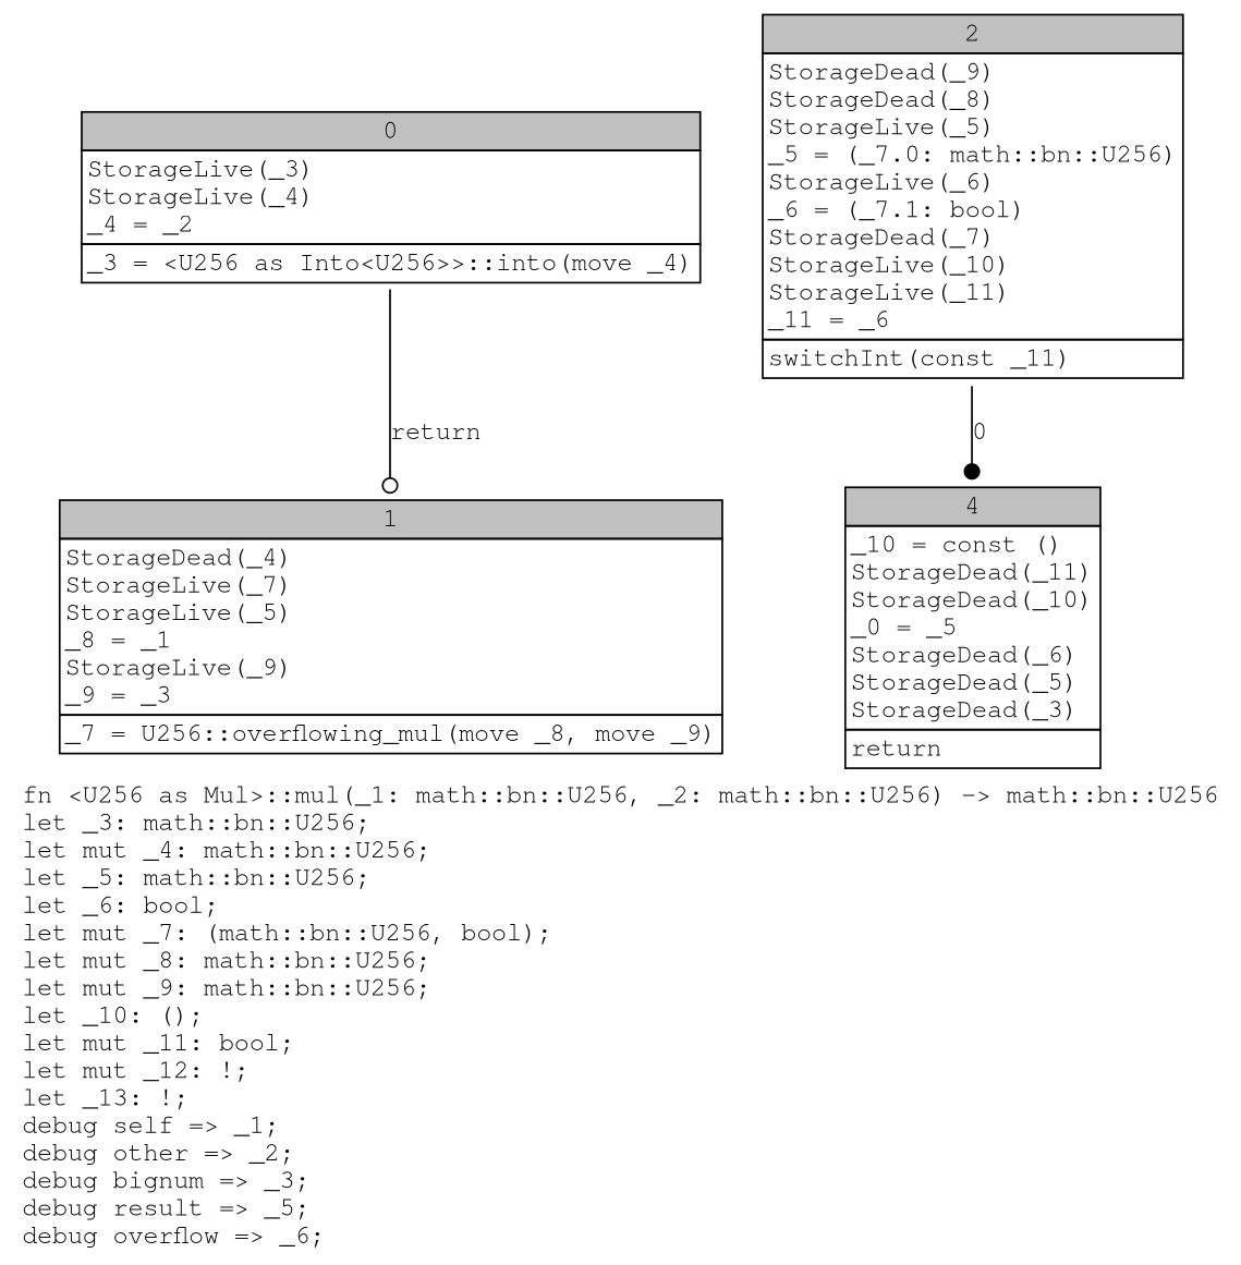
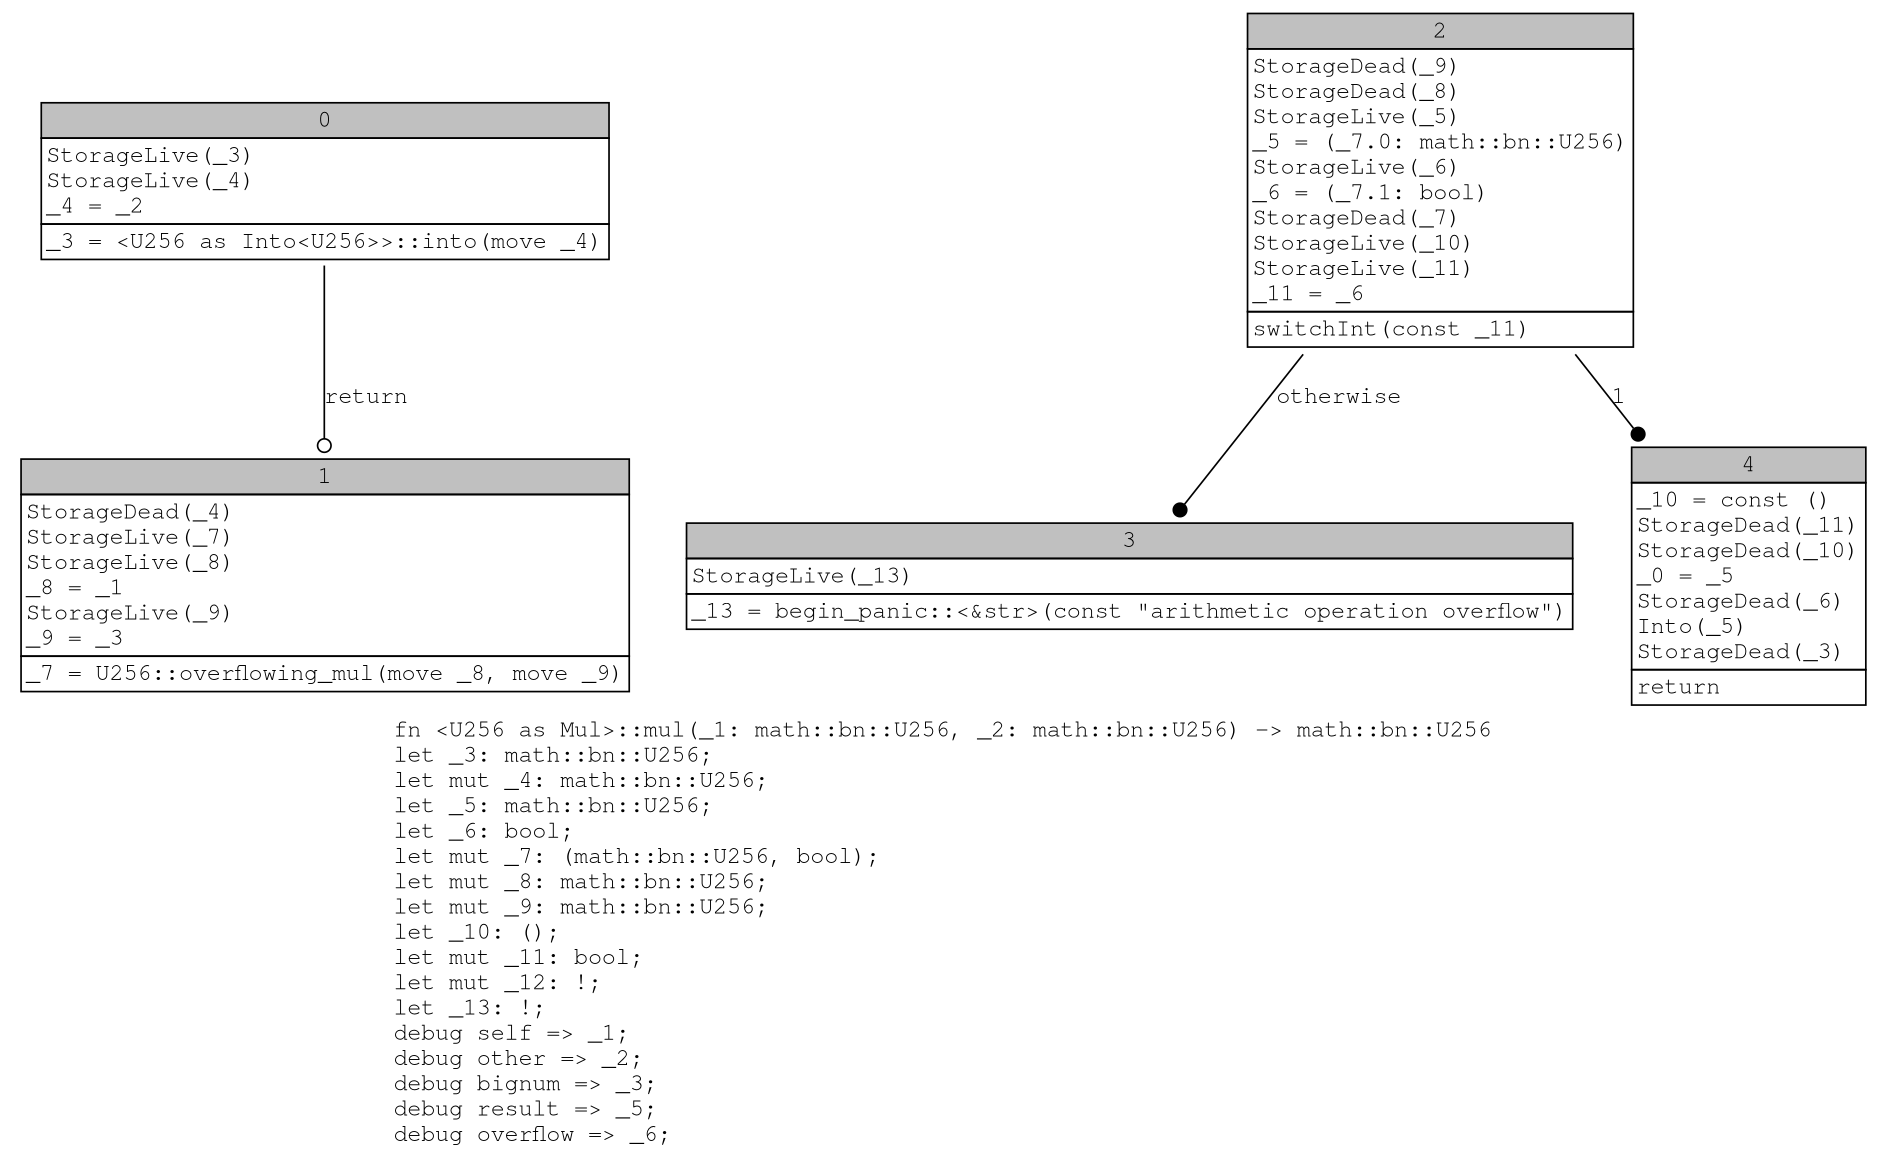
  digraph {
    fontname="Courier, monospace"
    label=<fn &lt;U256 as Mul&gt;::mul(_1: math::bn::U256, _2: math::bn::U256) -&gt; math::bn::U256<br align="left"/>let _3: math::bn::U256;<br align="left"/>let mut _4: math::bn::U256;<br align="left"/>let _5: math::bn::U256;<br align="left"/>let _6: bool;<br align="left"/>let mut _7: (math::bn::U256, bool);<br align="left"/>let mut _8: math::bn::U256;<br align="left"/>let mut _9: math::bn::U256;<br align="left"/>let _10: ();<br align="left"/>let mut _11: bool;<br align="left"/>let mut _12: !;<br align="left"/>let _13: !;<br align="left"/>debug self =&gt; _1;<br align="left"/>debug other =&gt; _2;<br align="left"/>debug bignum =&gt; _3;<br align="left"/>debug result =&gt; _5;<br align="left"/>debug overflow =&gt; _6;<br align="left"/>>
    node [fontname="Courier, monospace" shape=none]
    edge [arrowhead=dot fontname="Courier, monospace"]
    n1 [label=<<table border="0" cellborder="1" cellspacing="0"><tr><td bgcolor="gray" align="center" colspan="1">0</td></tr><tr><td align="left" balign="left">StorageLive(_3)<br/>StorageLive(_4)<br/>_4 = _2<br/></td></tr><tr><td align="left">_3 = &lt;U256 as Into&lt;U256&gt;&gt;::into(move _4)</td></tr></table>>]
-   n2 [label=<<table border="0" cellborder="1" cellspacing="0"><tr><td bgcolor="gray" align="center" colspan="1">1</td></tr><tr><td align="left" balign="left">StorageDead(_4)<br/>StorageLive(_7)<br/>StorageLive(_5)<br/>_8 = _1<br/>StorageLive(_9)<br/>_9 = _3<br/></td></tr><tr><td align="left">_7 = U256::overflowing_mul(move _8, move _9)</td></tr></table>>]
+   n2 [label=<<table border="0" cellborder="1" cellspacing="0"><tr><td bgcolor="gray" align="center" colspan="1">1</td></tr><tr><td align="left" balign="left">StorageDead(_4)<br/>StorageLive(_7)<br/>StorageLive(_8)<br/>_8 = _1<br/>StorageLive(_9)<br/>_9 = _3<br/></td></tr><tr><td align="left">_7 = U256::overflowing_mul(move _8, move _9)</td></tr></table>>]
    n3 [label=<<table border="0" cellborder="1" cellspacing="0"><tr><td bgcolor="gray" align="center" colspan="1">2</td></tr><tr><td align="left" balign="left">StorageDead(_9)<br/>StorageDead(_8)<br/>StorageLive(_5)<br/>_5 = (_7.0: math::bn::U256)<br/>StorageLive(_6)<br/>_6 = (_7.1: bool)<br/>StorageDead(_7)<br/>StorageLive(_10)<br/>StorageLive(_11)<br/>_11 = _6<br/></td></tr><tr><td align="left">switchInt(const _11)</td></tr></table>>]
-   n5 [label=<<table border="0" cellborder="1" cellspacing="0"><tr><td bgcolor="gray" align="center" colspan="1">4</td></tr><tr><td align="left" balign="left">_10 = const ()<br/>StorageDead(_11)<br/>StorageDead(_10)<br/>_0 = _5<br/>StorageDead(_6)<br/>StorageDead(_5)<br/>StorageDead(_3)<br/></td></tr><tr><td align="left">return</td></tr></table>>]
+   n4 [label=<<table border="0" cellborder="1" cellspacing="0"><tr><td bgcolor="gray" align="center" colspan="1">3</td></tr><tr><td align="left" balign="left">StorageLive(_13)<br/></td></tr><tr><td align="left">_13 = begin_panic::&lt;&amp;str&gt;(const &quot;arithmetic operation overflow&quot;)</td></tr></table>>]
+   n5 [label=<<table border="0" cellborder="1" cellspacing="0"><tr><td bgcolor="gray" align="center" colspan="1">4</td></tr><tr><td align="left" balign="left">_10 = const ()<br/>StorageDead(_11)<br/>StorageDead(_10)<br/>_0 = _5<br/>StorageDead(_6)<br/>Into(_5)<br/>StorageDead(_3)<br/></td></tr><tr><td align="left">return</td></tr></table>>]
    n1 -> n2 [arrowhead=odot label=return]
-   n3 -> n5 [label=0]
+   n3 -> n4 [label=otherwise]
+   n3 -> n5 [label=1]
  }
